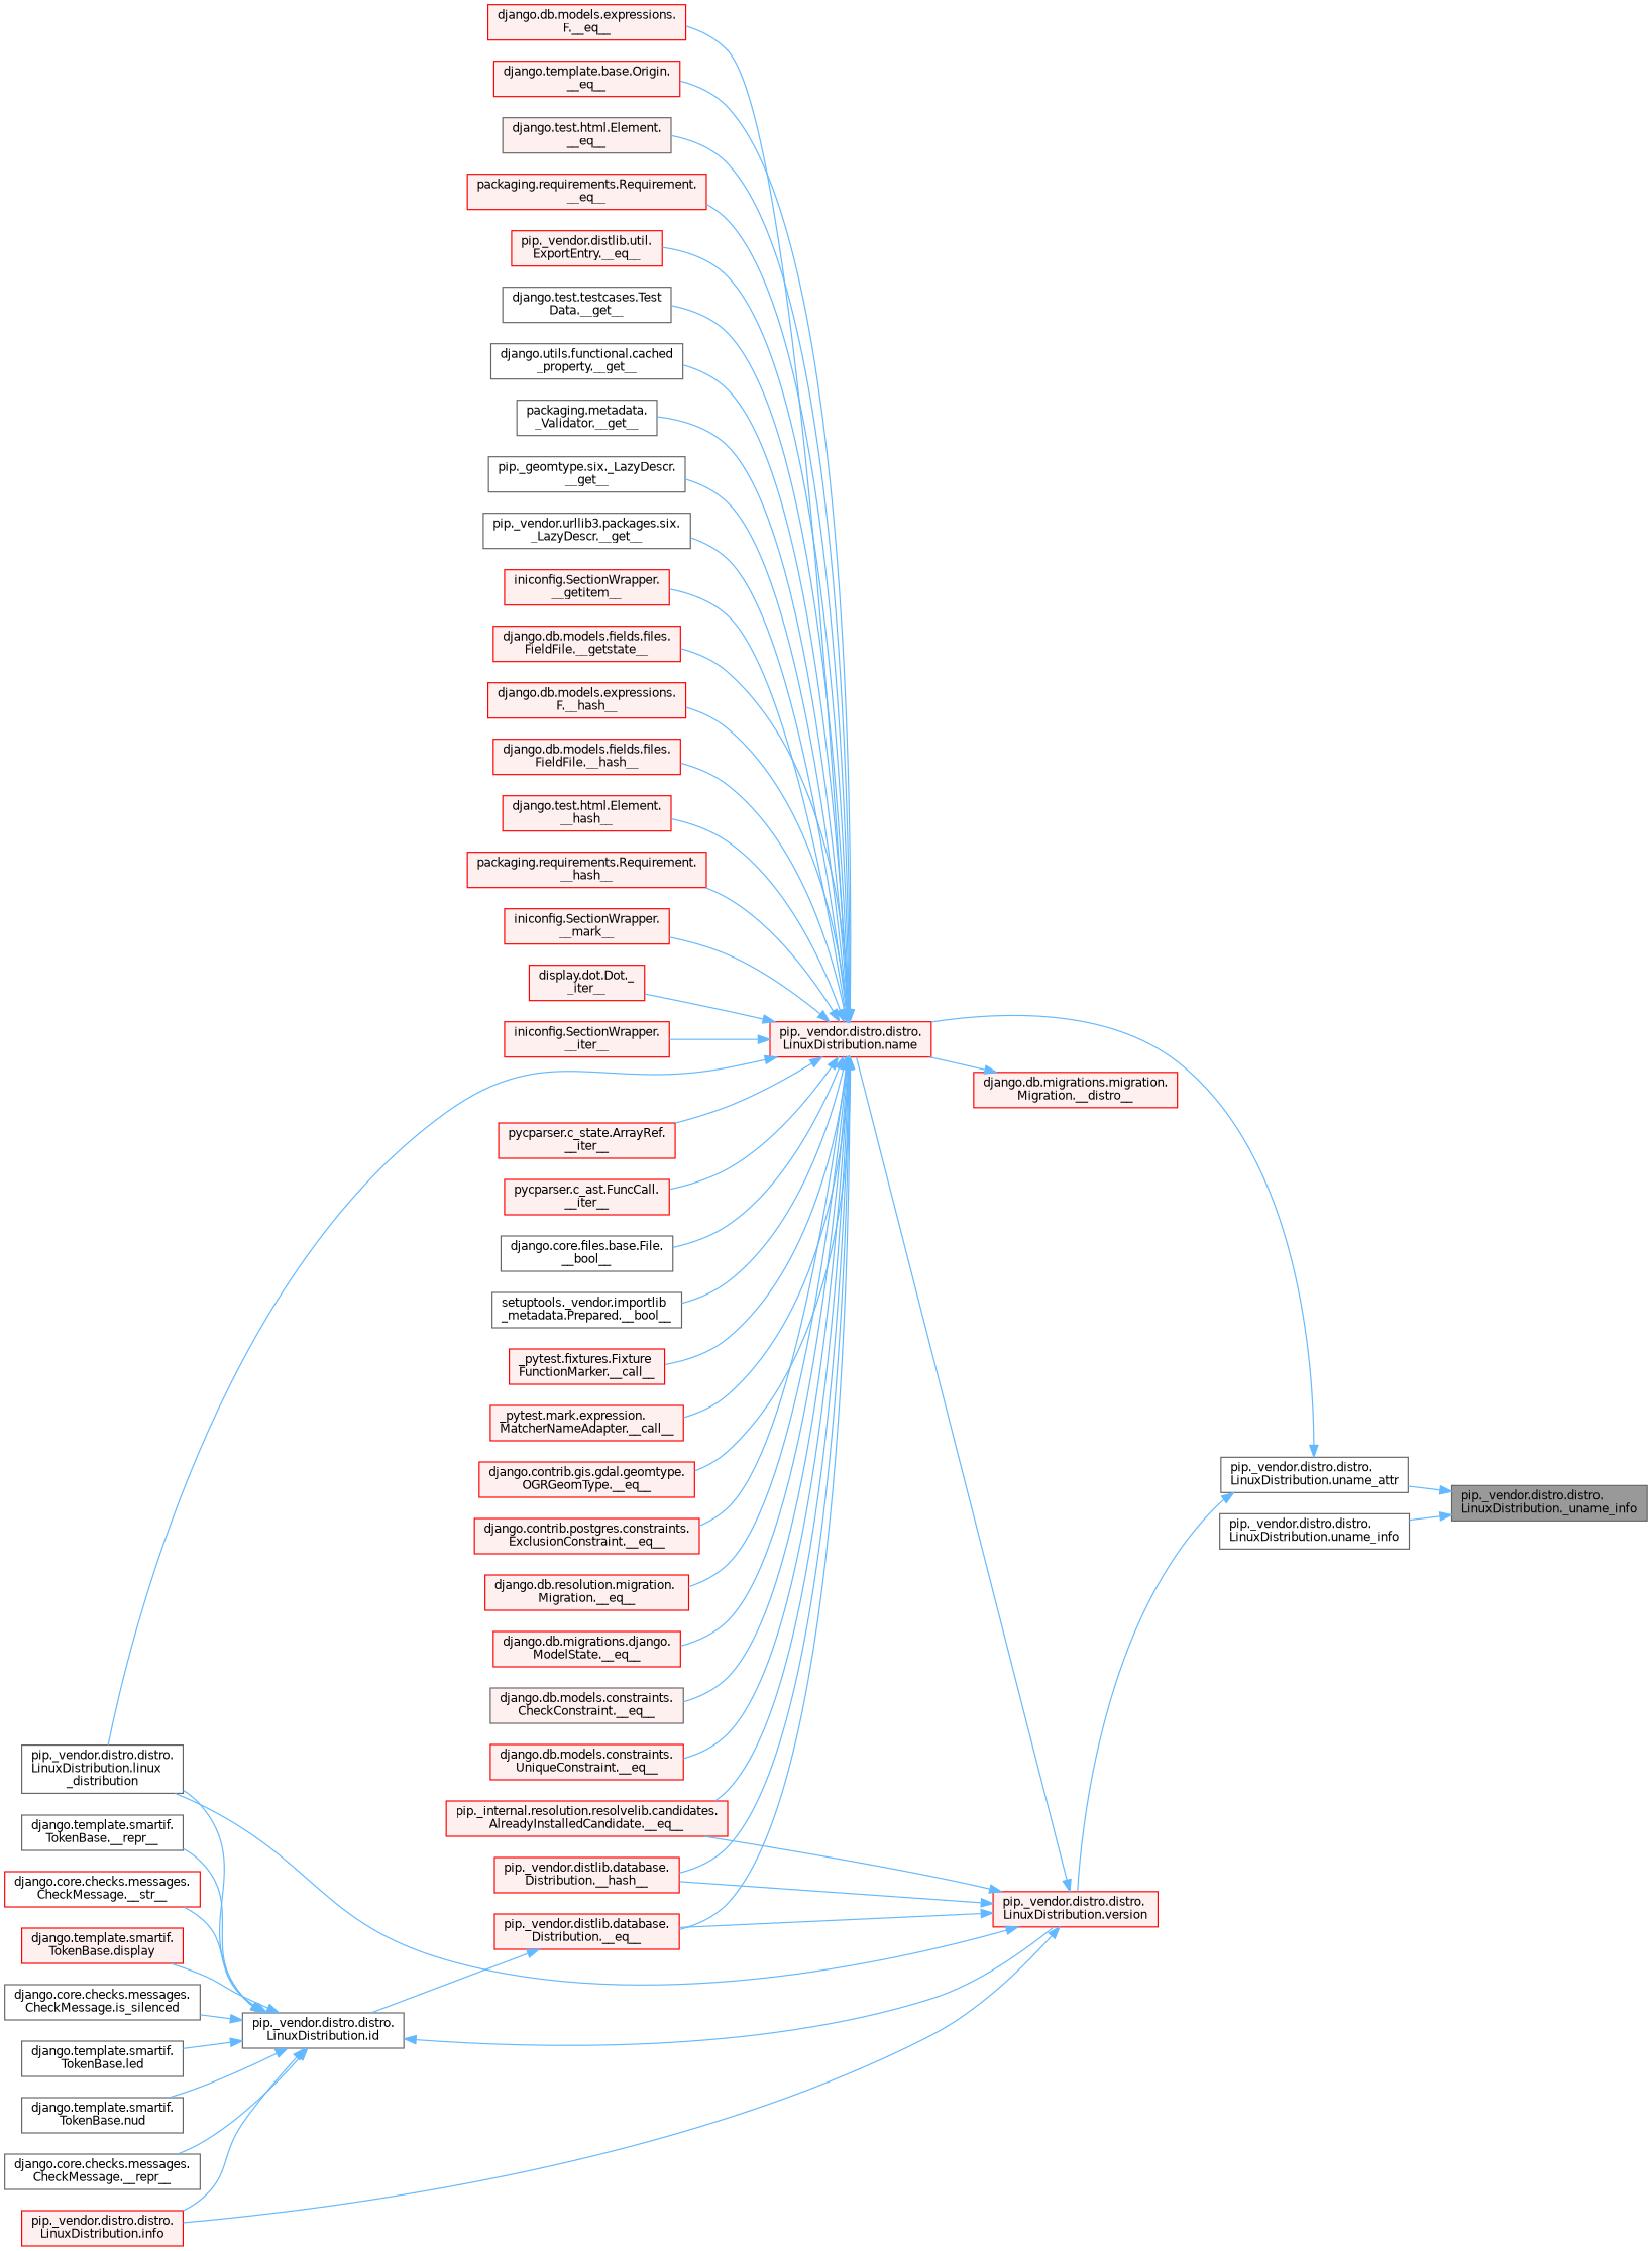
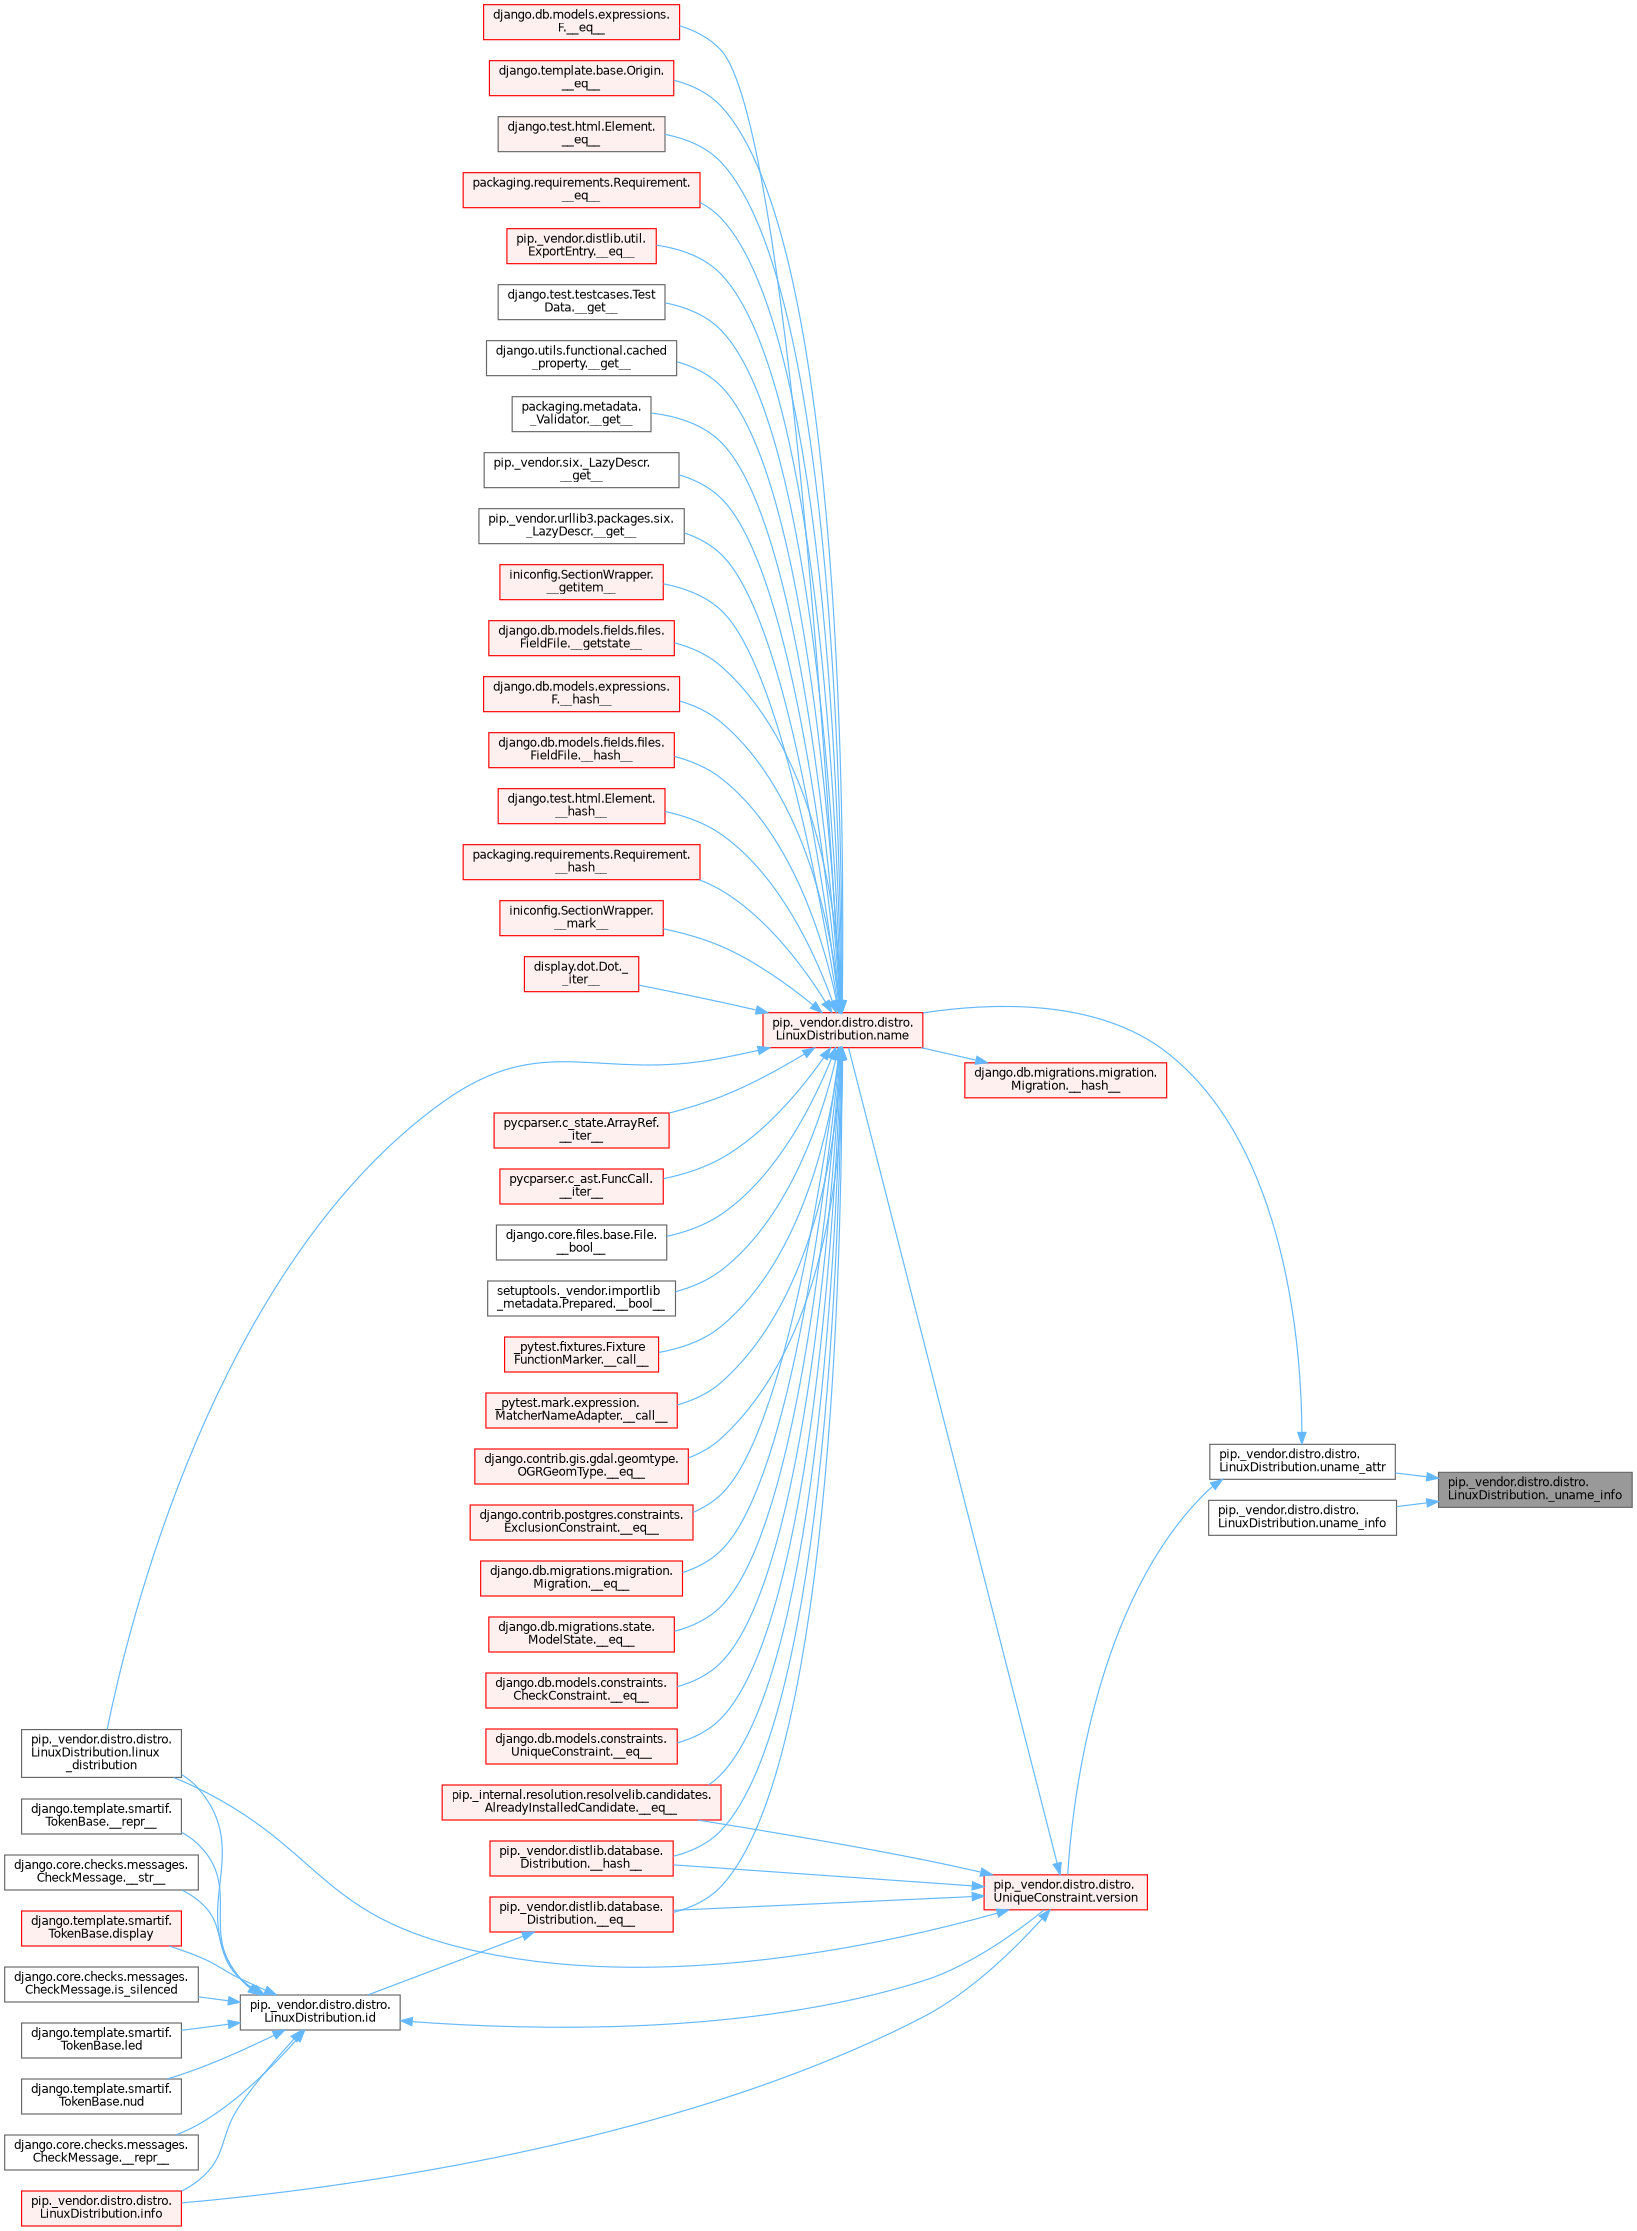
  digraph {
    rankdir=RL
    node [color=red fillcolor="#FFF0F0" fontname=Helvetica fontsize=10 shape=box style=filled]
    edge [color=steelblue1 dir=back fontname=Helvetica fontsize=10 labelfontname=Helvetica labelfontsize=10 style=solid]
    n1 [color=gray40 fillcolor=grey60 fontcolor=black height=0.2 label="pip._vendor.distro.distro.\lLinuxDistribution._uname_info" width=0.4]
    n2 [color=grey40 fillcolor=white height=0.2 label="pip._vendor.distro.distro.\lLinuxDistribution.uname_attr" width=0.4]
    n3 [color=grey40 fillcolor=white height=0.2 label="pip._vendor.distro.distro.\lLinuxDistribution.uname_info" width=0.4]
-   n4 [height=0.2 label="pip._vendor.distro.distro.\lLinuxDistribution.version" width=0.4]
+   n4 [height=0.2 label="pip._vendor.distro.distro.\lUniqueConstraint.version" width=0.4]
    n5 [height=0.2 label="pip._vendor.distro.distro.\lLinuxDistribution.name" width=0.4]
    n6 [color=grey40 fillcolor=white height=0.2 label="pip._vendor.distro.distro.\lLinuxDistribution.id" width=0.4]
    n7 [color=grey40 fillcolor=white height=0.2 label="django.core.checks.messages.\lCheckMessage.__repr__" width=0.4]
    n8 [color=grey40 fillcolor=white height=0.2 label="django.template.smartif.\lTokenBase.__repr__" width=0.4]
-   n9 [fillcolor=white height=0.2 label="django.core.checks.messages.\lCheckMessage.__str__" width=0.4]
+   n9 [color=grey40 fillcolor=white height=0.2 label="django.core.checks.messages.\lCheckMessage.__str__" width=0.4]
    n10 [height=0.2 label="django.template.smartif.\lTokenBase.display" width=0.4]
    n11 [height=0.2 label="pip._vendor.distro.distro.\lLinuxDistribution.info" width=0.4]
    n12 [color=grey40 fillcolor=white height=0.2 label="django.core.checks.messages.\lCheckMessage.is_silenced" width=0.4]
    n13 [color=grey40 fillcolor=white height=0.2 label="django.template.smartif.\lTokenBase.led" width=0.4]
    n14 [color=grey40 fillcolor=white height=0.2 label="pip._vendor.distro.distro.\lLinuxDistribution.linux\l_distribution" width=0.4]
    n15 [color=grey40 fillcolor=white height=0.2 label="django.template.smartif.\lTokenBase.nud" width=0.4]
    n16 [height=0.2 label="pip._internal.resolution.resolvelib.candidates.\lAlreadyInstalledCandidate.__eq__" width=0.4]
    n17 [height=0.2 label="pip._vendor.distlib.database.\lDistribution.__eq__" width=0.4]
    n18 [height=0.2 label="pip._vendor.distlib.database.\lDistribution.__hash__" width=0.4]
    n19 [color=grey40 fillcolor=white height=0.2 label="django.core.files.base.File.\l__bool__" width=0.4]
    n20 [color=grey40 fillcolor=white height=0.2 label="setuptools._vendor.importlib\l_metadata.Prepared.__bool__" width=0.4]
    n21 [height=0.2 label="_pytest.fixtures.Fixture\lFunctionMarker.__call__" width=0.4]
    n22 [height=0.2 label="_pytest.mark.expression.\lMatcherNameAdapter.__call__" width=0.4]
    n23 [height=0.2 label="django.contrib.gis.gdal.geomtype.\lOGRGeomType.__eq__" width=0.4]
    n24 [height=0.2 label="django.contrib.postgres.constraints.\lExclusionConstraint.__eq__" width=0.4]
-   n25 [height=0.2 label="django.db.resolution.migration.\lMigration.__eq__" width=0.4]
-   n26 [height=0.2 label="django.db.migrations.django.\lModelState.__eq__" width=0.4]
-   n27 [color=grey40 height=0.2 label="django.db.models.constraints.\lCheckConstraint.__eq__" width=0.4]
+   n25 [height=0.2 label="django.db.migrations.migration.\lMigration.__eq__" width=0.4]
+   n26 [height=0.2 label="django.db.migrations.state.\lModelState.__eq__" width=0.4]
+   n27 [height=0.2 label="django.db.models.constraints.\lCheckConstraint.__eq__" width=0.4]
    n28 [height=0.2 label="django.db.models.constraints.\lUniqueConstraint.__eq__" width=0.4]
    n29 [height=0.2 label="django.db.models.expressions.\lF.__eq__" width=0.4]
    n30 [height=0.2 label="django.template.base.Origin.\l__eq__" width=0.4]
    n31 [color=grey40 height=0.2 label="django.test.html.Element.\l__eq__" width=0.4]
    n32 [height=0.2 label="packaging.requirements.Requirement.\l__eq__" width=0.4]
    n33 [height=0.2 label="pip._vendor.distlib.util.\lExportEntry.__eq__" width=0.4]
    n34 [color=grey40 fillcolor=white height=0.2 label="django.test.testcases.Test\lData.__get__" width=0.4]
    n35 [color=grey40 fillcolor=white height=0.2 label="django.utils.functional.cached\l_property.__get__" width=0.4]
    n36 [color=grey40 fillcolor=white height=0.2 label="packaging.metadata.\l_Validator.__get__" width=0.4]
-   n37 [color=grey40 fillcolor=white height=0.2 label="pip._geomtype.six._LazyDescr.\l__get__" width=0.4]
+   n37 [color=grey40 fillcolor=white height=0.2 label="pip._vendor.six._LazyDescr.\l__get__" width=0.4]
    n38 [color=grey40 fillcolor=white height=0.2 label="pip._vendor.urllib3.packages.six.\l_LazyDescr.__get__" width=0.4]
    n39 [height=0.2 label="iniconfig.SectionWrapper.\l__getitem__" width=0.4]
    n40 [height=0.2 label="django.db.models.fields.files.\lFieldFile.__getstate__" width=0.4]
    n41 [height=0.2 label="django.db.models.expressions.\lF.__hash__" width=0.4]
    n42 [height=0.2 label="django.db.models.fields.files.\lFieldFile.__hash__" width=0.4]
    n43 [height=0.2 label="django.test.html.Element.\l__hash__" width=0.4]
    n44 [height=0.2 label="packaging.requirements.Requirement.\l__hash__" width=0.4]
    n45 [height=0.2 label="iniconfig.SectionWrapper.\l__mark__" width=0.4]
    n46 [height=0.2 label="display.dot.Dot._\l_iter__" width=0.4]
-   n47 [height=0.2 label="iniconfig.SectionWrapper.\l__iter__" width=0.4]
    n48 [height=0.2 label="pycparser.c_state.ArrayRef.\l__iter__" width=0.4]
    n49 [height=0.2 label="pycparser.c_ast.FuncCall.\l__iter__" width=0.4]
-   n50 [height=0.2 label="django.db.migrations.migration.\lMigration.__distro__" width=0.4]
+   n50 [height=0.2 label="django.db.migrations.migration.\lMigration.__hash__" width=0.4]
    n1 -> n2
    n1 -> n3
    n2 -> n4
    n2 -> n5
    n4 -> n5
    n4 -> n11
    n4 -> n14
    n4 -> n16
    n4 -> n17
    n4 -> n18
    n5 -> n14
    n5 -> n16
    n5 -> n17
    n5 -> n18
    n5 -> n19
    n5 -> n20
    n5 -> n21
    n5 -> n22
    n5 -> n23
    n5 -> n24
    n5 -> n25
    n5 -> n26
    n5 -> n27
    n5 -> n28
    n5 -> n29
    n5 -> n30
    n5 -> n31
    n5 -> n32
    n5 -> n33
    n5 -> n34
    n5 -> n35
    n5 -> n36
    n5 -> n37
    n5 -> n38
    n5 -> n39
    n5 -> n40
    n5 -> n41
    n5 -> n42
    n5 -> n43
    n5 -> n44
    n5 -> n45
    n5 -> n46
-   n5 -> n47
    n5 -> n48
    n5 -> n49
    n6 -> n4
    n6 -> n7
    n6 -> n8
    n6 -> n9
    n6 -> n10
    n6 -> n11
    n6 -> n12
    n6 -> n13
    n6 -> n14
    n6 -> n15
    n17 -> n6
    n50 -> n5
  }
